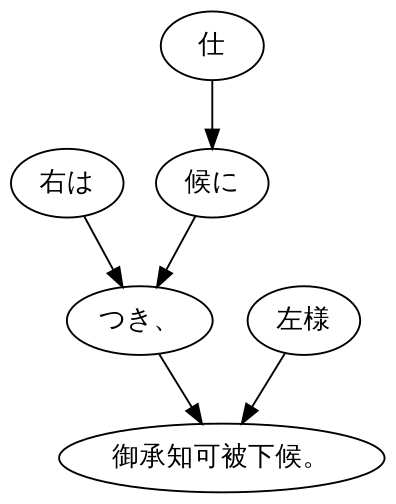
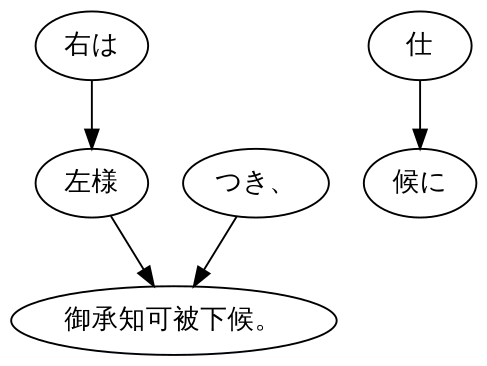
  digraph {
    fontname="Courier Prime"
    node [fontname="Courier Prime"]
    edge [fontname="Courier Prime"]
    n1 [label="右は"]
    n2 [label="つき、"]
    n3 [label="御承知可被下候。"]
    n4 [label="仕"]
    n5 [label="候に"]
    n6 [label="左様"]
-   n1 -> n2
+   n1 -> n6
    n2 -> n3
    n4 -> n5
-   n5 -> n2
    n6 -> n3
  }
